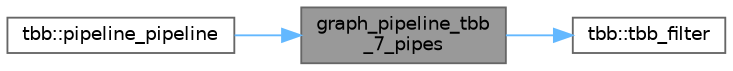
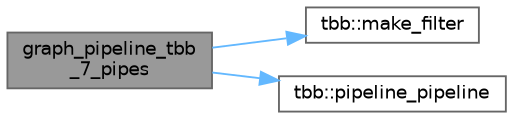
  digraph {
    rankdir=LR
    node [color=grey40 fillcolor=white fontname=Helvetica fontsize=10 shape=box style=filled]
    edge [color=steelblue1 fontname=Helvetica fontsize=10 labelfontname=Helvetica labelfontsize=10 style=solid]
    n1 [color=gray40 fillcolor=grey60 fontcolor=black height=0.2 label="graph_pipeline_tbb\l_7_pipes" width=0.4]
-   n2 [height=0.2 label="tbb::tbb_filter" width=0.4]
+   n2 [height=0.2 label="tbb::make_filter" width=0.4]
    n3 [height=0.2 label="tbb::pipeline_pipeline" width=0.4]
    n1 -> n2
-   n3 -> n1
+   n1 -> n3
  }
